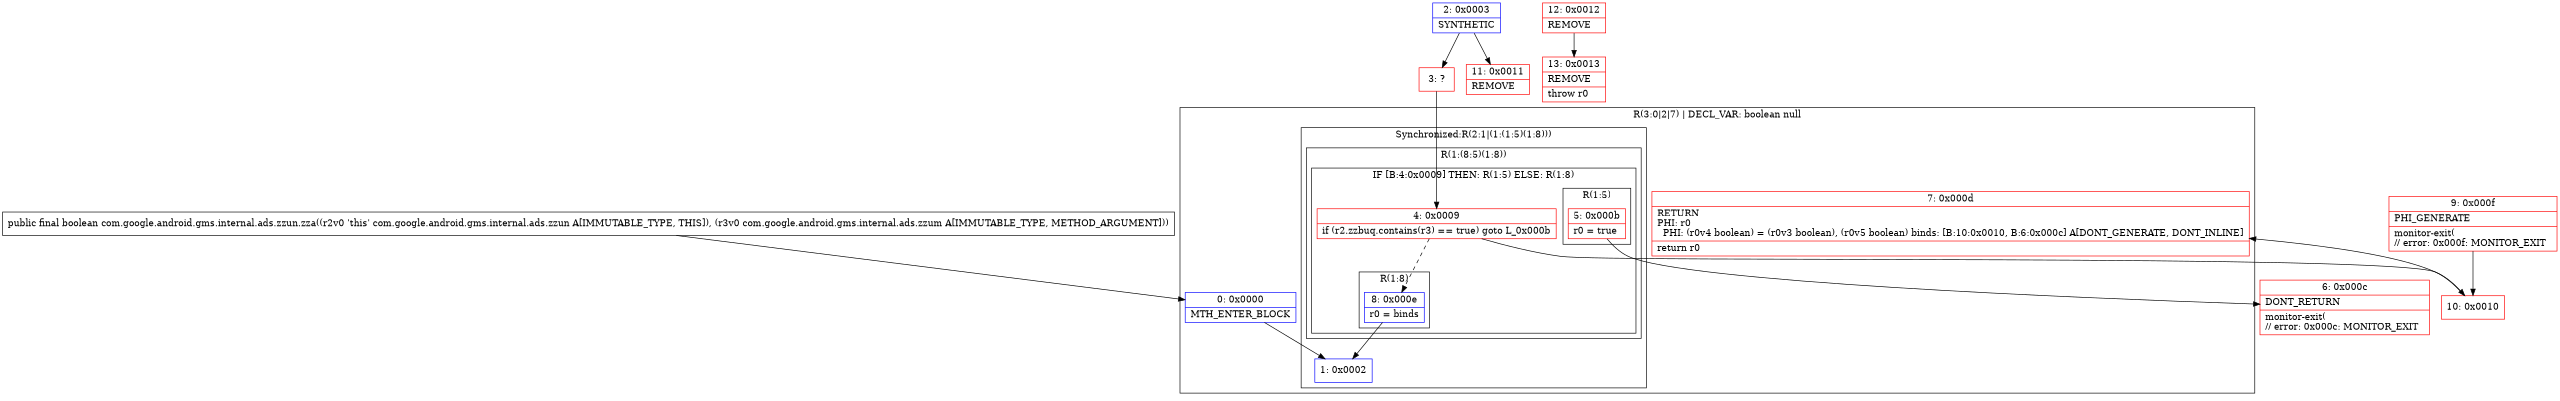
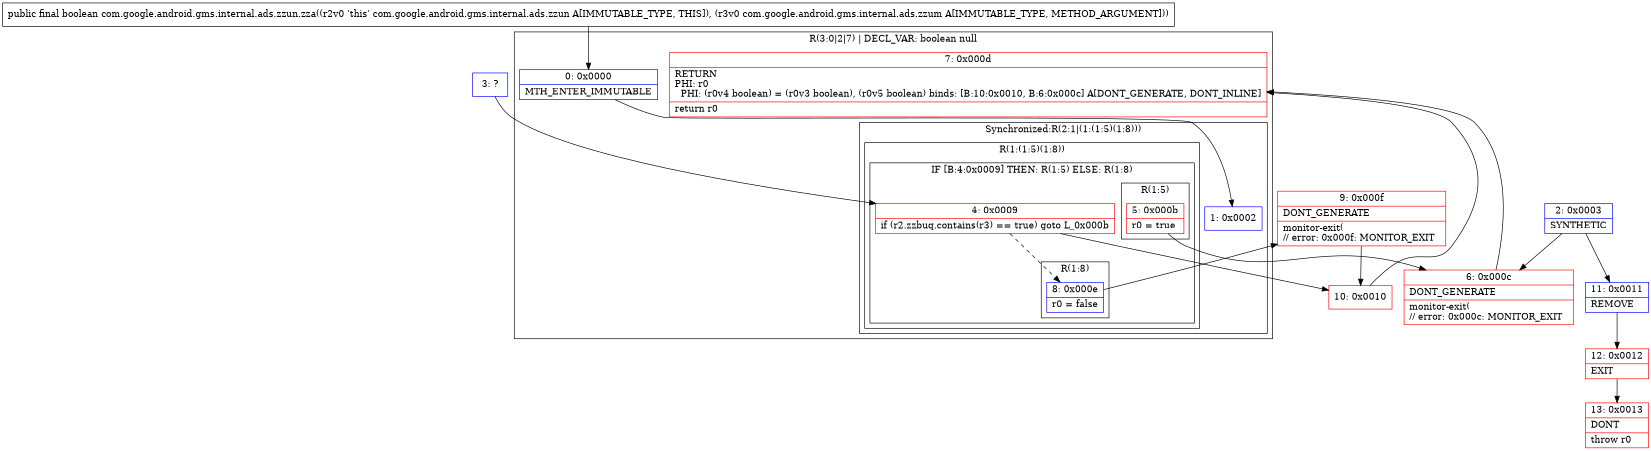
  digraph {
    node [color=red shape=record]
    n1 [label="{5\:\ 0x000b|r0 = true\l}"]
-   n2 [color=blue label="{8\:\ 0x000e|r0 = binds\l}"]
+   n2 [color=blue label="{8\:\ 0x000e|r0 = false\l}"]
    n3 [label="{4\:\ 0x0009|if (r2.zzbuq.contains(r3) == true) goto L_0x000b\l}"]
    n4 [color=blue label="{1\:\ 0x0002}"]
-   n5 [color=blue label="{0\:\ 0x0000|MTH_ENTER_BLOCK\l}"]
+   n5 [color=blue label="{0\:\ 0x0000|MTH_ENTER_IMMUTABLE\l}"]
    n6 [label="{7\:\ 0x000d|RETURN\lPHI: r0 \l  PHI: (r0v4 boolean) = (r0v3 boolean), (r0v5 boolean) binds: [B:10:0x0010, B:6:0x000c] A[DONT_GENERATE, DONT_INLINE]\l|return r0\l}"]
-   n7 [label="{6\:\ 0x000c|DONT_RETURN\l|monitor\-exit(\l\/\/ error: 0x000c: MONITOR_EXIT  \l}"]
-   n8 [label="{9\:\ 0x000f|PHI_GENERATE\l|monitor\-exit(\l\/\/ error: 0x000f: MONITOR_EXIT  \l}"]
+   n7 [label="{6\:\ 0x000c|DONT_GENERATE\l|monitor\-exit(\l\/\/ error: 0x000c: MONITOR_EXIT  \l}"]
+   n8 [label="{9\:\ 0x000f|DONT_GENERATE\l|monitor\-exit(\l\/\/ error: 0x000f: MONITOR_EXIT  \l}"]
    n9 [label="{10\:\ 0x0010}"]
    n10 [color=blue label="{2\:\ 0x0003|SYNTHETIC\l}"]
-   n11 [label="{3\:\ ?}"]
-   n12 [label="{11\:\ 0x0011|REMOVE\l}"]
-   n13 [label="{12\:\ 0x0012|REMOVE\l}"]
-   n14 [label="{13\:\ 0x0013|REMOVE\l|throw r0\l}"]
+   n11 [color=blue label="{3\:\ ?}"]
+   n12 [color=blue label="{11\:\ 0x0011|REMOVE\l}"]
+   n13 [label="{12\:\ 0x0012|EXIT\l}"]
+   n14 [label="{13\:\ 0x0013|DONT\l|throw r0\l}"]
    n15 [label="{public final boolean com.google.android.gms.internal.ads.zzun.zza((r2v0 'this' com.google.android.gms.internal.ads.zzun A[IMMUTABLE_TYPE, THIS]), (r3v0 com.google.android.gms.internal.ads.zzum A[IMMUTABLE_TYPE, METHOD_ARGUMENT])) }" color=""]
    subgraph cluster_1 {
      label="R(3:0|2|7) | DECL_VAR: boolean null\l"
      n5
      n6
      subgraph cluster_2 {
        label="Synchronized:R(2:1|(1:(1:5)(1:8)))"
        n4
        subgraph cluster_3 {
-         label="R(1:(8:5)(1:8))"
+         label="R(1:(1:5)(1:8))"
          subgraph cluster_4 {
            label="IF [B:4:0x0009] THEN: R(1:5) ELSE: R(1:8)"
            n3
            subgraph cluster_5 {
              label="R(1:5)"
              n1
            }
            subgraph cluster_6 {
              label="R(1:8)"
              n2
            }
          }
        }
      }
    }
    n1 -> n7
-   n2 -> n4
+   n2 -> n8
    n3 -> n2 [style=dashed]
    n3 -> n9
    n5 -> n4
+   n7 -> n6
    n8 -> n9
    n9 -> n6
-   n10 -> n11
+   n10 -> n7
    n10 -> n12
    n11 -> n3
+   n12 -> n13
    n13 -> n14
    n15 -> n5
  }
